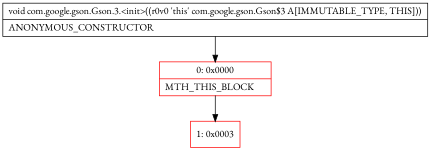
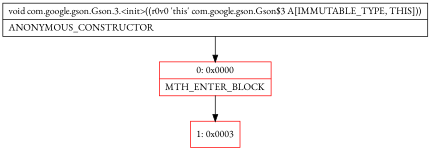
  digraph {
    fontname="EB Garamond"
    node [color=red shape=record fontname="EB Garamond"]
    edge [fontname="EB Garamond"]
-   n1 [label="{0\:\ 0x0000|MTH_THIS_BLOCK\l}"]
+   n1 [label="{0\:\ 0x0000|MTH_ENTER_BLOCK\l}"]
    n2 [label="{1\:\ 0x0003}"]
    n3 [label="{void com.google.gson.Gson.3.\<init\>((r0v0 'this' com.google.gson.Gson$3 A[IMMUTABLE_TYPE, THIS]))  | ANONYMOUS_CONSTRUCTOR\l}" color=""]
    subgraph cluster_1 {
      label="R(0)"
    }
    n1 -> n2
    n3 -> n1
  }
